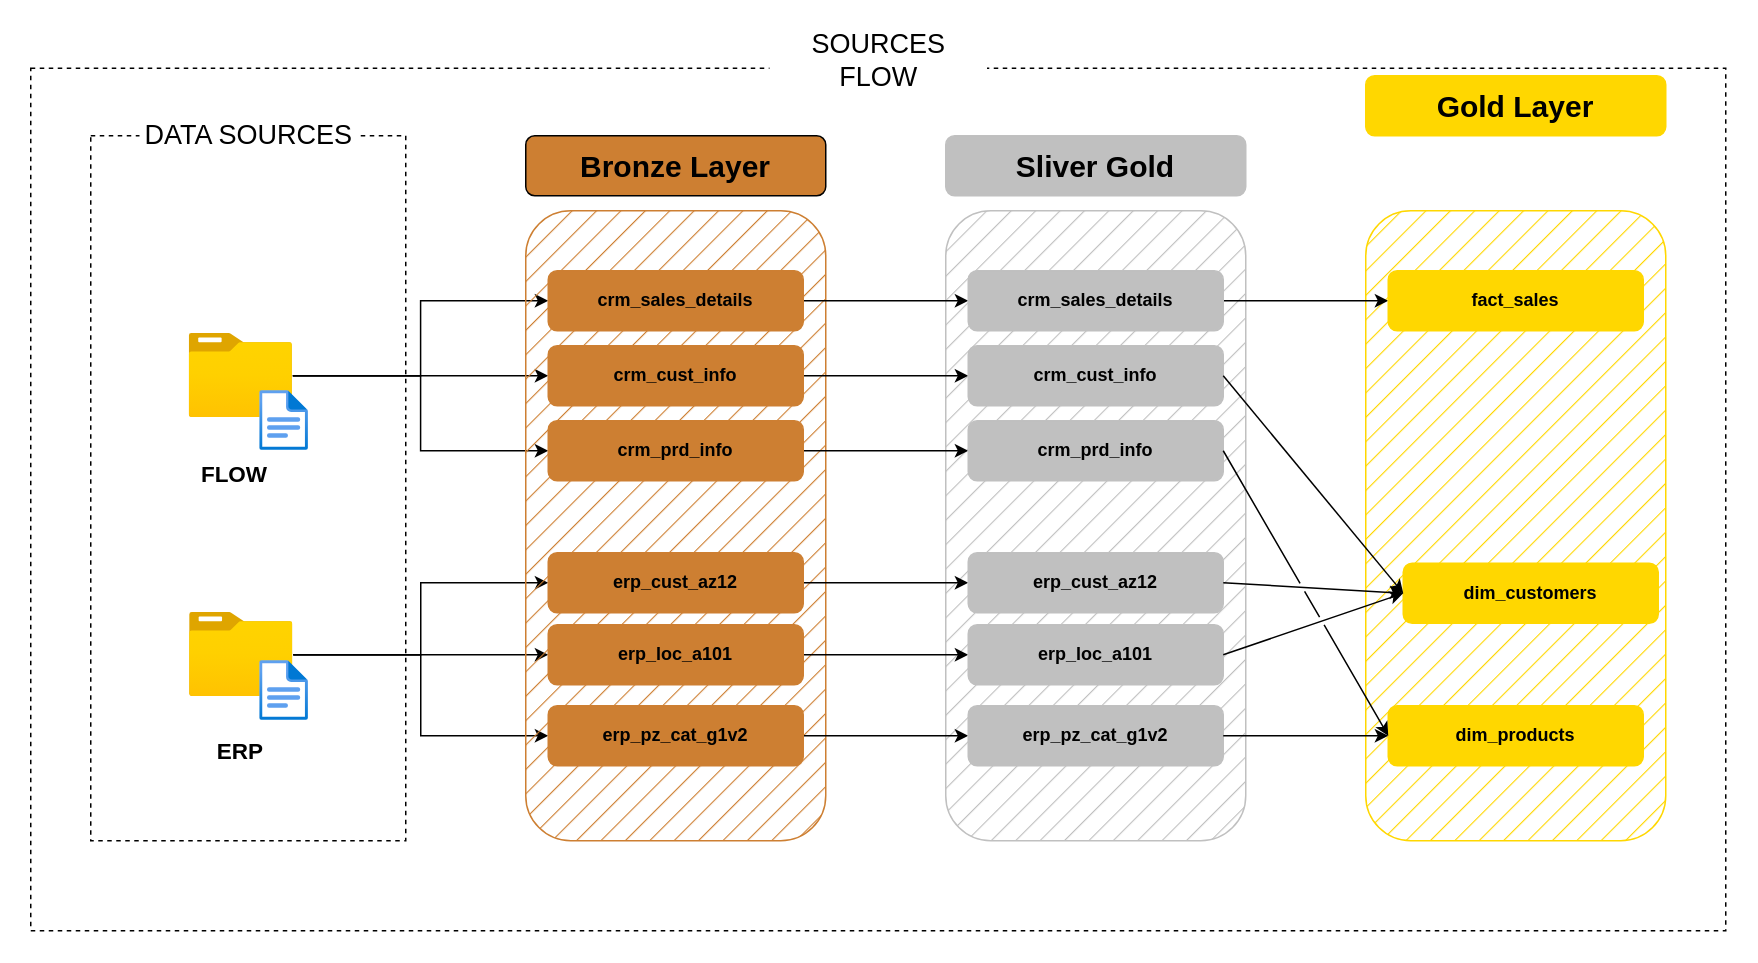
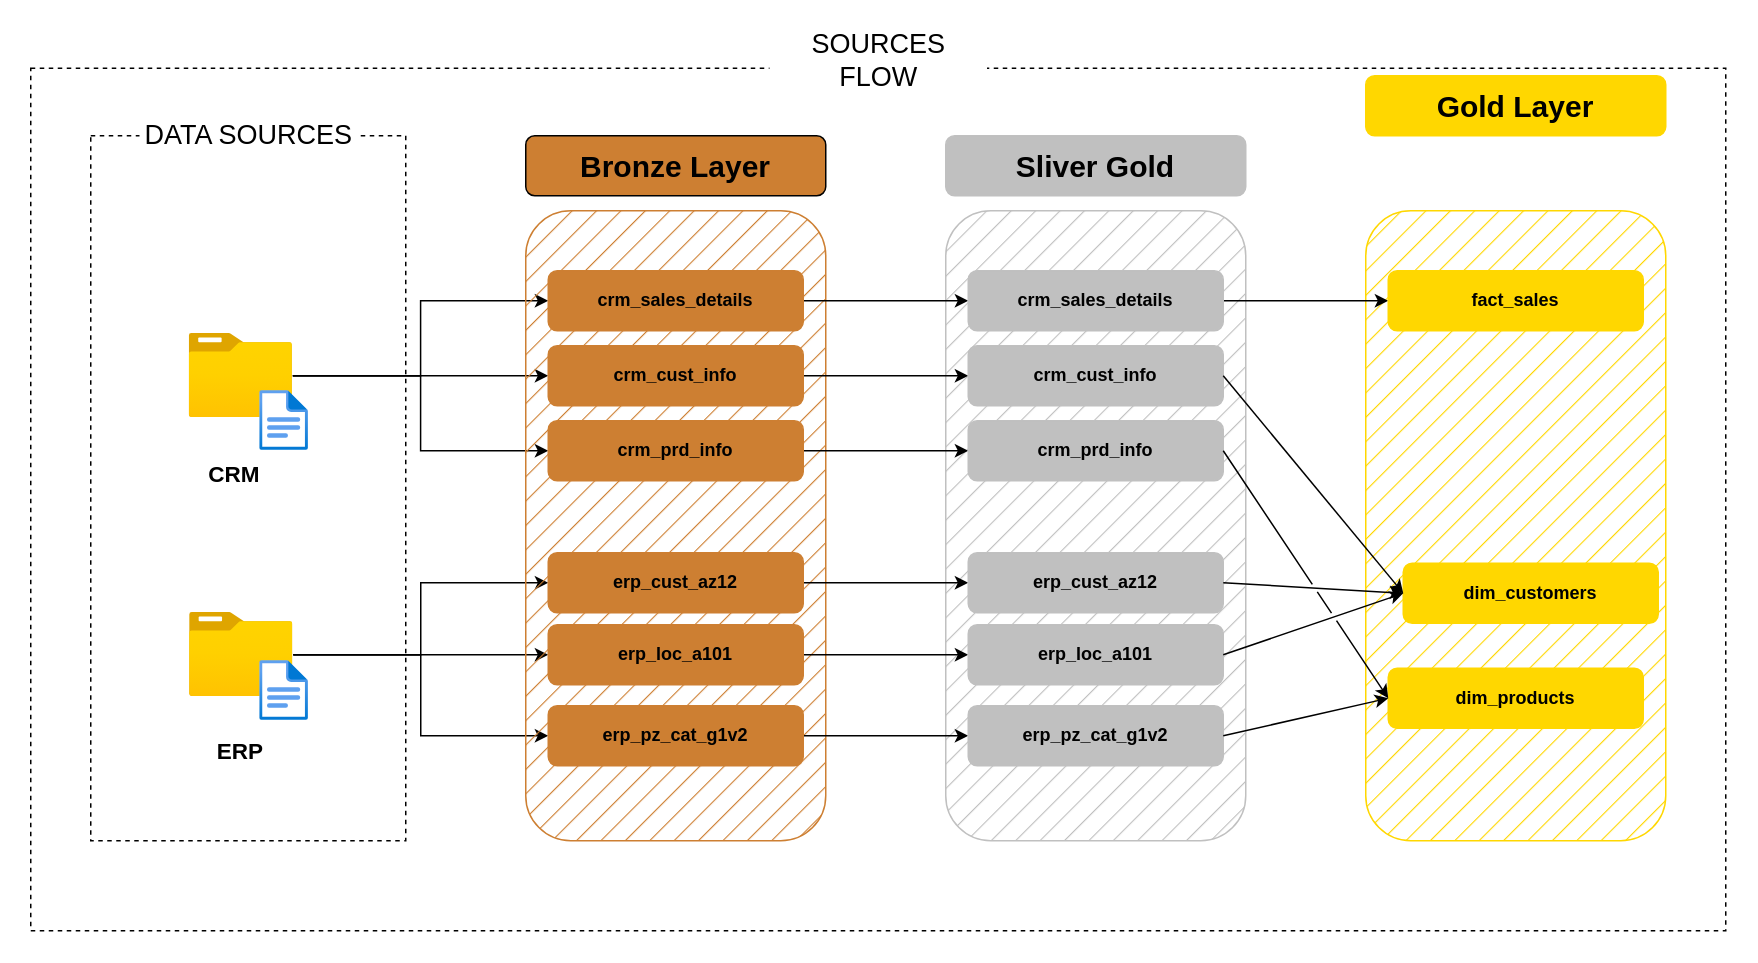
  <mxCell id="0" />
  <mxCell id="1" parent="0" />
  <mxCell id="2" value="" style="rounded=0;whiteSpace=wrap;html=1;fillColor=none;dashed=1;strokeColor=#000000;" vertex="1" parent="1"><mxGeometry x="20" y="45" width="1130" height="575" as="geometry" /></mxCell>
  <mxCell id="3" value="" style="rounded=0;whiteSpace=wrap;html=1;fillColor=none;dashed=1;strokeColor=#000000;" vertex="1" parent="1"><mxGeometry x="60" y="90" width="210" height="470" as="geometry" /></mxCell>
  <mxCell id="4" value="DATA SOURCES" style="rounded=0;whiteSpace=wrap;html=1;strokeColor=none;fontSize=18;" vertex="1" parent="1"><mxGeometry x="92.5" y="70" width="145" height="40" as="geometry" /></mxCell>
  <mxCell id="5" style="edgeStyle=orthogonalEdgeStyle;rounded=0;orthogonalLoop=1;jettySize=auto;html=1;" edge="1" parent="1" source="8" target="26"><mxGeometry relative="1" as="geometry" /></mxCell>
  <mxCell id="6" style="edgeStyle=orthogonalEdgeStyle;rounded=0;orthogonalLoop=1;jettySize=auto;html=1;entryX=0;entryY=0.5;entryDx=0;entryDy=0;" edge="1" parent="1" source="8" target="28"><mxGeometry relative="1" as="geometry" /></mxCell>
  <mxCell id="7" style="edgeStyle=orthogonalEdgeStyle;rounded=0;orthogonalLoop=1;jettySize=auto;html=1;entryX=0;entryY=0.5;entryDx=0;entryDy=0;" edge="1" parent="1" source="8" target="24"><mxGeometry relative="1" as="geometry" /></mxCell>
  <mxCell id="8" value="" style="image;aspect=fixed;html=1;points=[];align=center;fontSize=12;image=img/lib/azure2/general/Folder_Blank.svg;" vertex="1" parent="1"><mxGeometry x="125.71" y="222" width="69" height="56.0" as="geometry" /></mxCell>
  <mxCell id="9" value="" style="image;aspect=fixed;html=1;points=[];align=center;fontSize=12;image=img/lib/azure2/general/File.svg;" vertex="1" parent="1"><mxGeometry x="172.83" y="260" width="32.46" height="40" as="geometry" /></mxCell>
  <mxCell id="10" style="edgeStyle=orthogonalEdgeStyle;rounded=0;orthogonalLoop=1;jettySize=auto;html=1;entryX=0;entryY=0.5;entryDx=0;entryDy=0;" edge="1" parent="1" source="13" target="32"><mxGeometry relative="1" as="geometry" /></mxCell>
  <mxCell id="11" style="edgeStyle=orthogonalEdgeStyle;rounded=0;orthogonalLoop=1;jettySize=auto;html=1;entryX=0;entryY=0.5;entryDx=0;entryDy=0;" edge="1" parent="1" source="13" target="30"><mxGeometry relative="1" as="geometry" /></mxCell>
  <mxCell id="12" style="edgeStyle=orthogonalEdgeStyle;rounded=0;orthogonalLoop=1;jettySize=auto;html=1;entryX=0;entryY=0.5;entryDx=0;entryDy=0;" edge="1" parent="1" source="13" target="34"><mxGeometry relative="1" as="geometry" /></mxCell>
  <mxCell id="13" value="" style="image;aspect=fixed;html=1;points=[];align=center;fontSize=12;image=img/lib/azure2/general/Folder_Blank.svg;" vertex="1" parent="1"><mxGeometry x="126" y="408" width="69" height="56.0" as="geometry" /></mxCell>
  <mxCell id="14" value="" style="image;aspect=fixed;html=1;points=[];align=center;fontSize=12;image=img/lib/azure2/general/File.svg;" vertex="1" parent="1"><mxGeometry x="172.83" y="440" width="32.46" height="40" as="geometry" /></mxCell>
- <mxCell id="15" value="&lt;b&gt;&lt;font style=&quot;font-size: 15px;&quot;&gt;FLOW&lt;/font&gt;&lt;/b&gt;" style="text;html=1;align=center;verticalAlign=middle;whiteSpace=wrap;rounded=0;" vertex="1" parent="1"><mxGeometry x="125.71" y="300" width="60" height="30" as="geometry" /></mxCell>
+ <mxCell id="15" value="&lt;b&gt;&lt;font style=&quot;font-size: 15px;&quot;&gt;CRM&lt;/font&gt;&lt;/b&gt;" style="text;html=1;align=center;verticalAlign=middle;whiteSpace=wrap;rounded=0;" vertex="1" parent="1"><mxGeometry x="125.71" y="300" width="60" height="30" as="geometry" /></mxCell>
  <mxCell id="16" value="&lt;b&gt;&lt;font style=&quot;font-size: 15px;&quot;&gt;ERP&lt;/font&gt;&lt;/b&gt;" style="text;html=1;align=center;verticalAlign=middle;whiteSpace=wrap;rounded=0;" vertex="1" parent="1"><mxGeometry x="130.21" y="485" width="60" height="30" as="geometry" /></mxCell>
  <mxCell id="17" value="" style="rounded=1;whiteSpace=wrap;html=1;fontColor=default;strokeColor=#CD7F32;fillStyle=hatch;fillColor=#CD7F32;gradientColor=none;strokeWidth=1;" vertex="1" parent="1"><mxGeometry x="350" y="140" width="200" height="420" as="geometry" /></mxCell>
  <mxCell id="18" value="" style="rounded=1;whiteSpace=wrap;html=1;fillStyle=hatch;fillColor=#C0C0C0;strokeColor=#C0C0C0;" vertex="1" parent="1"><mxGeometry x="630" y="140" width="200" height="420" as="geometry" /></mxCell>
  <mxCell id="19" value="" style="rounded=1;whiteSpace=wrap;html=1;strokeColor=#FFD700;fillStyle=hatch;fillColor=#FFD700;" vertex="1" parent="1"><mxGeometry x="910" y="140" width="200" height="420" as="geometry" /></mxCell>
  <mxCell id="20" value="&lt;font style=&quot;font-size: 20px;&quot;&gt;&lt;b&gt;Bronze Layer&lt;/b&gt;&lt;/font&gt;" style="rounded=1;whiteSpace=wrap;html=1;fillColor=#CD7F32;" vertex="1" parent="1"><mxGeometry x="350" y="90" width="200" height="40" as="geometry" /></mxCell>
  <mxCell id="21" value="&lt;font style=&quot;font-size: 20px;&quot;&gt;&lt;b&gt;Sliver Gold&lt;/b&gt;&lt;/font&gt;" style="rounded=1;whiteSpace=wrap;html=1;fillColor=#C0C0C0;strokeColor=#C0C0C0;" vertex="1" parent="1"><mxGeometry x="630" y="90" width="200" height="40" as="geometry" /></mxCell>
  <mxCell id="22" value="&lt;font style=&quot;font-size: 20px;&quot;&gt;&lt;b&gt;Gold Layer&lt;/b&gt;&lt;/font&gt;" style="rounded=1;whiteSpace=wrap;html=1;fillColor=#FFD700;strokeColor=#FFD700;" vertex="1" parent="1"><mxGeometry x="910" y="50" width="200" height="40" as="geometry" /></mxCell>
  <mxCell id="23" style="edgeStyle=orthogonalEdgeStyle;rounded=0;orthogonalLoop=1;jettySize=auto;html=1;exitX=1;exitY=0.5;exitDx=0;exitDy=0;entryX=0;entryY=0.5;entryDx=0;entryDy=0;" edge="1" parent="1" source="24" target="36"><mxGeometry relative="1" as="geometry" /></mxCell>
  <mxCell id="24" value="&lt;b&gt;crm_sales_details&lt;/b&gt;" style="rounded=1;whiteSpace=wrap;html=1;fillColor=#CD7F32;strokeColor=#CD7F32;" vertex="1" parent="1"><mxGeometry x="365" y="180" width="170" height="40" as="geometry" /></mxCell>
  <mxCell id="25" style="edgeStyle=orthogonalEdgeStyle;rounded=0;orthogonalLoop=1;jettySize=auto;html=1;exitX=1;exitY=0.5;exitDx=0;exitDy=0;entryX=0;entryY=0.5;entryDx=0;entryDy=0;" edge="1" parent="1" source="26" target="37"><mxGeometry relative="1" as="geometry" /></mxCell>
  <mxCell id="26" value="&lt;b&gt;crm_cust_info&lt;/b&gt;" style="rounded=1;whiteSpace=wrap;html=1;fillColor=#CD7F32;strokeColor=#CD7F32;" vertex="1" parent="1"><mxGeometry x="365" y="230" width="170" height="40" as="geometry" /></mxCell>
  <mxCell id="27" style="edgeStyle=orthogonalEdgeStyle;rounded=0;orthogonalLoop=1;jettySize=auto;html=1;entryX=0;entryY=0.5;entryDx=0;entryDy=0;" edge="1" parent="1" source="28" target="38"><mxGeometry relative="1" as="geometry" /></mxCell>
  <mxCell id="28" value="&lt;b&gt;crm_prd_info&lt;/b&gt;" style="rounded=1;whiteSpace=wrap;html=1;fillColor=#CD7F32;strokeColor=#CD7F32;" vertex="1" parent="1"><mxGeometry x="365" y="280" width="170" height="40" as="geometry" /></mxCell>
  <mxCell id="29" style="edgeStyle=orthogonalEdgeStyle;rounded=0;orthogonalLoop=1;jettySize=auto;html=1;entryX=0;entryY=0.5;entryDx=0;entryDy=0;" edge="1" parent="1" source="30" target="39"><mxGeometry relative="1" as="geometry" /></mxCell>
  <mxCell id="30" value="&lt;b&gt;erp_cust_az12&lt;/b&gt;" style="rounded=1;whiteSpace=wrap;html=1;fillColor=#CD7F32;strokeColor=#CD7F32;" vertex="1" parent="1"><mxGeometry x="365" y="368" width="170" height="40" as="geometry" /></mxCell>
  <mxCell id="31" style="edgeStyle=orthogonalEdgeStyle;rounded=0;orthogonalLoop=1;jettySize=auto;html=1;entryX=0;entryY=0.5;entryDx=0;entryDy=0;" edge="1" parent="1" source="32" target="40"><mxGeometry relative="1" as="geometry" /></mxCell>
  <mxCell id="32" value="&lt;b&gt;erp_loc_a101&lt;/b&gt;" style="rounded=1;whiteSpace=wrap;html=1;fillColor=#CD7F32;strokeColor=#CD7F32;" vertex="1" parent="1"><mxGeometry x="365" y="416" width="170" height="40" as="geometry" /></mxCell>
  <mxCell id="33" style="edgeStyle=orthogonalEdgeStyle;rounded=0;orthogonalLoop=1;jettySize=auto;html=1;entryX=0;entryY=0.5;entryDx=0;entryDy=0;" edge="1" parent="1" source="34" target="41"><mxGeometry relative="1" as="geometry" /></mxCell>
  <mxCell id="34" value="&lt;b&gt;erp_pz_cat_g1v2&lt;/b&gt;" style="rounded=1;whiteSpace=wrap;html=1;fillColor=#CD7F32;strokeColor=#CD7F32;" vertex="1" parent="1"><mxGeometry x="365" y="470" width="170" height="40" as="geometry" /></mxCell>
  <mxCell id="35" style="edgeStyle=orthogonalEdgeStyle;rounded=0;orthogonalLoop=1;jettySize=auto;html=1;entryX=0;entryY=0.5;entryDx=0;entryDy=0;" edge="1" parent="1" source="36" target="42"><mxGeometry relative="1" as="geometry" /></mxCell>
  <mxCell id="36" value="&lt;b&gt;crm_sales_details&lt;/b&gt;" style="rounded=1;whiteSpace=wrap;html=1;fillColor=#C0C0C0;strokeColor=#C0C0C0;" vertex="1" parent="1"><mxGeometry x="645" y="180" width="170" height="40" as="geometry" /></mxCell>
  <mxCell id="37" value="&lt;b&gt;crm_cust_info&lt;/b&gt;" style="rounded=1;whiteSpace=wrap;html=1;fillColor=#C0C0C0;strokeColor=#C0C0C0;" vertex="1" parent="1"><mxGeometry x="645" y="230" width="170" height="40" as="geometry" /></mxCell>
  <mxCell id="38" value="&lt;b&gt;crm_prd_info&lt;/b&gt;" style="rounded=1;whiteSpace=wrap;html=1;fillColor=#C0C0C0;strokeColor=#C0C0C0;" vertex="1" parent="1"><mxGeometry x="645" y="280" width="170" height="40" as="geometry" /></mxCell>
  <mxCell id="39" value="&lt;b&gt;erp_cust_az12&lt;/b&gt;" style="rounded=1;whiteSpace=wrap;html=1;fillColor=#C0C0C0;strokeColor=#C0C0C0;" vertex="1" parent="1"><mxGeometry x="645" y="368" width="170" height="40" as="geometry" /></mxCell>
  <mxCell id="40" value="&lt;b&gt;erp_loc_a101&lt;/b&gt;" style="rounded=1;whiteSpace=wrap;html=1;fillColor=#C0C0C0;strokeColor=#C0C0C0;" vertex="1" parent="1"><mxGeometry x="645" y="416" width="170" height="40" as="geometry" /></mxCell>
  <mxCell id="41" value="&lt;b&gt;erp_pz_cat_g1v2&lt;/b&gt;" style="rounded=1;whiteSpace=wrap;html=1;fillColor=#C0C0C0;strokeColor=#C0C0C0;" vertex="1" parent="1"><mxGeometry x="645" y="470" width="170" height="40" as="geometry" /></mxCell>
  <mxCell id="42" value="&lt;b&gt;fact_sales&lt;/b&gt;" style="rounded=1;whiteSpace=wrap;html=1;fillColor=#FFD700;strokeColor=#FFD700;" vertex="1" parent="1"><mxGeometry x="925" y="180" width="170" height="40" as="geometry" /></mxCell>
  <mxCell id="43" value="&lt;b&gt;dim_customers&lt;/b&gt;" style="rounded=1;whiteSpace=wrap;html=1;fillColor=#FFD700;strokeColor=#FFD700;" vertex="1" parent="1"><mxGeometry x="935" y="375" width="170" height="40" as="geometry" /></mxCell>
- <mxCell id="44" value="&lt;b&gt;dim_products&lt;/b&gt;" style="rounded=1;whiteSpace=wrap;html=1;fillColor=#FFD700;strokeColor=#FFD700;" vertex="1" parent="1"><mxGeometry x="925" y="470" width="170" height="40" as="geometry" /></mxCell>
+ <mxCell id="44" value="&lt;b&gt;dim_products&lt;/b&gt;" style="rounded=1;whiteSpace=wrap;html=1;fillColor=#FFD700;strokeColor=#FFD700;" vertex="1" parent="1"><mxGeometry x="925" y="445" width="170" height="40" as="geometry" /></mxCell>
  <mxCell id="45" value="" style="endArrow=classic;html=1;rounded=0;entryX=0;entryY=0.5;entryDx=0;entryDy=0;exitX=1;exitY=0.5;exitDx=0;exitDy=0;shadow=0;jumpStyle=gap;" edge="1" parent="1" source="37" target="43"><mxGeometry width="50" height="50" relative="1" as="geometry"><mxPoint x="820" y="260" as="sourcePoint" /><mxPoint x="870" y="210" as="targetPoint" /></mxGeometry></mxCell>
  <mxCell id="46" value="" style="endArrow=classic;html=1;rounded=0;entryX=0;entryY=0.5;entryDx=0;entryDy=0;exitX=1;exitY=0.5;exitDx=0;exitDy=0;shadow=0;jumpStyle=gap;" edge="1" parent="1" source="39" target="43"><mxGeometry width="50" height="50" relative="1" as="geometry"><mxPoint x="820" y="400" as="sourcePoint" /><mxPoint x="925" y="510" as="targetPoint" /></mxGeometry></mxCell>
  <mxCell id="47" value="" style="endArrow=classic;html=1;rounded=0;exitX=1;exitY=0.5;exitDx=0;exitDy=0;entryX=0;entryY=0.5;entryDx=0;entryDy=0;shadow=0;jumpStyle=gap;" edge="1" parent="1" source="40" target="43"><mxGeometry width="50" height="50" relative="1" as="geometry"><mxPoint x="825" y="398" as="sourcePoint" /><mxPoint x="935" y="380" as="targetPoint" /></mxGeometry></mxCell>
  <mxCell id="48" value="" style="endArrow=classic;html=1;rounded=0;entryX=0;entryY=0.5;entryDx=0;entryDy=0;exitX=1;exitY=0.5;exitDx=0;exitDy=0;shadow=0;jumpStyle=gap;" edge="1" parent="1" source="38" target="44"><mxGeometry width="50" height="50" relative="1" as="geometry"><mxPoint x="820" y="300" as="sourcePoint" /><mxPoint x="925" y="416" as="targetPoint" /></mxGeometry></mxCell>
  <mxCell id="49" value="" style="endArrow=classic;html=1;rounded=0;entryX=0;entryY=0.5;entryDx=0;entryDy=0;exitX=1;exitY=0.5;exitDx=0;exitDy=0;shadow=0;jumpStyle=gap;" edge="1" parent="1" source="41" target="44"><mxGeometry width="50" height="50" relative="1" as="geometry"><mxPoint x="825" y="310" as="sourcePoint" /><mxPoint x="935" y="475" as="targetPoint" /></mxGeometry></mxCell>
  <mxCell id="50" value="SOURCES FLOW" style="rounded=0;whiteSpace=wrap;html=1;strokeColor=none;fontSize=18;" vertex="1" parent="1"><mxGeometry x="512.5" y="20" width="145" height="40" as="geometry" /></mxCell>
